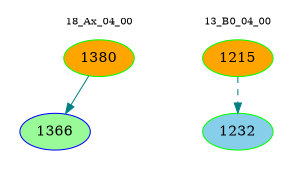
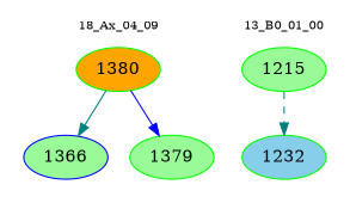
  digraph {
    node [color=green fillcolor=orange style=filled]
    edge [color=teal style=solid]
    n1 [label=1380]
    n2 [color=blue fillcolor=palegreen label=1366]
-   n4 [label=1215]
+   n3 [fillcolor=palegreen label=1379]
+   n4 [fillcolor=palegreen label=1215]
    n5 [fillcolor=skyblue label=1232]
    subgraph cluster_1 {
      color=white
      fontsize=10
-     label="18_Ax_04_00"
+     label="18_Ax_04_09"
      n1
      n2
+     n3
    }
    subgraph cluster_2 {
      color=white
      fontsize=10
-     label="13_B0_04_00"
+     label="13_B0_01_00"
      n4
      n5
    }
    n1 -> n2
+   n1 -> n3 [color=blue]
    n4 -> n5 [style=dashed]
  }
